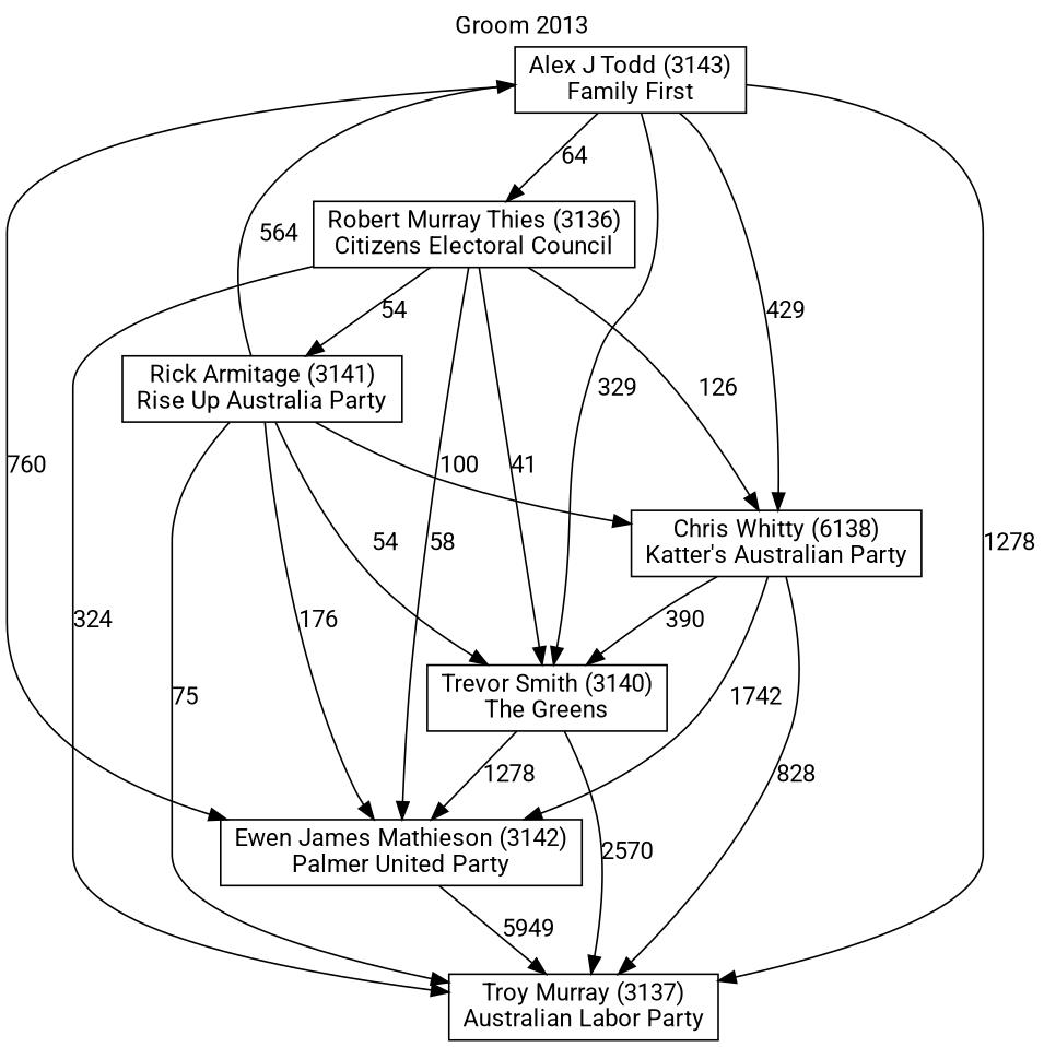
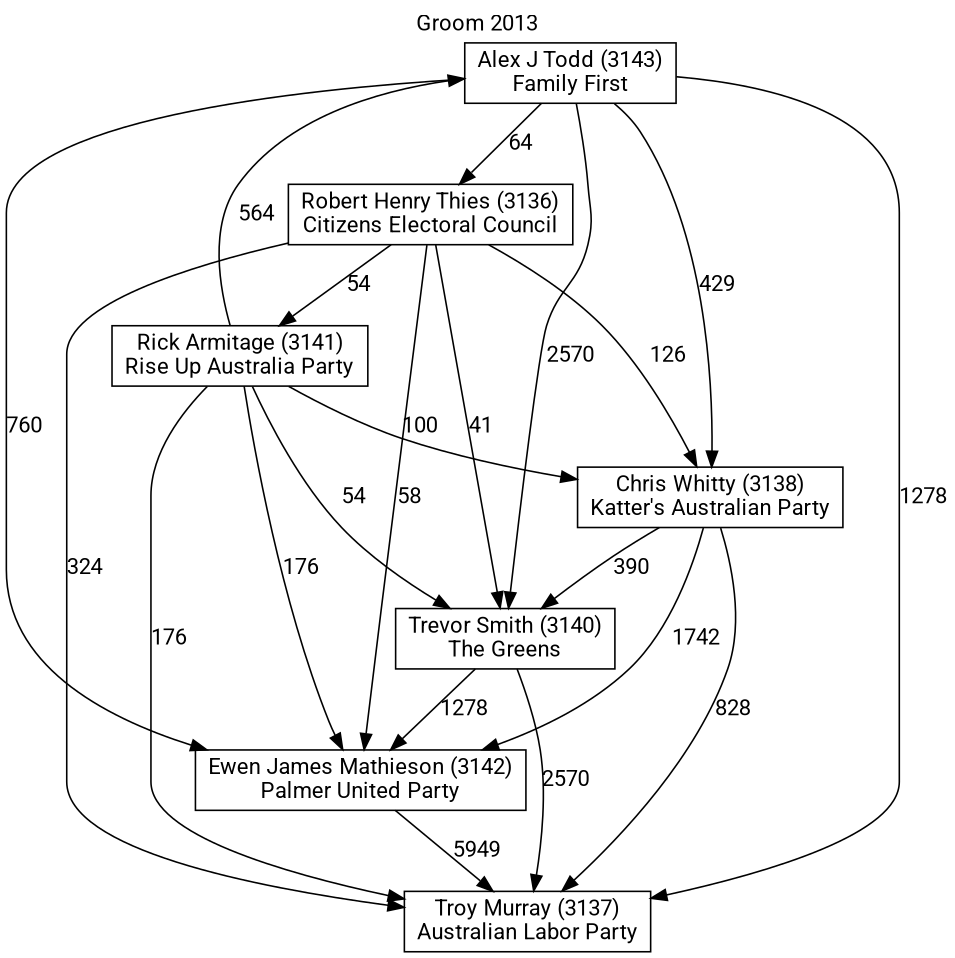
  digraph {
    fontname=Roboto
    label="Groom 2013"
    labelloc=t
    mclimit=10
    node [fontname=Roboto shape=box]
    edge [fontname=Roboto]
    n1 [label="Troy Murray (3137)\nAustralian Labor Party"]
    n2 [label="Ewen James Mathieson (3142)\nPalmer United Party"]
    n3 [label="Trevor Smith (3140)\nThe Greens"]
-   n4 [label="Chris Whitty (6138)\nKatter's Australian Party"]
+   n4 [label="Chris Whitty (3138)\nKatter's Australian Party"]
    n5 [label="Alex J Todd (3143)\nFamily First"]
-   n6 [label="Robert Murray Thies (3136)\nCitizens Electoral Council"]
+   n6 [label="Robert Henry Thies (3136)\nCitizens Electoral Council"]
    n7 [label="Rick Armitage (3141)\nRise Up Australia Party"]
    n2 -> n1 [label=5949]
    n3 -> n1 [label=2570]
    n3 -> n2 [label=1278]
    n4 -> n1 [label=828]
    n4 -> n2 [label=1742]
    n4 -> n3 [label=390]
    n5 -> n1 [label=1278]
    n5 -> n2 [label=760]
-   n5 -> n3 [label=329]
+   n5 -> n3 [label=2570]
    n5 -> n4 [label=429]
    n5 -> n6 [label=64]
    n6 -> n1 [label=324]
    n6 -> n2 [label=58]
    n6 -> n3 [label=41]
    n6 -> n4 [label=126]
    n6 -> n7 [label=54]
-   n7 -> n1 [label=75]
+   n7 -> n1 [label=176]
    n7 -> n2 [label=176]
    n7 -> n3 [label=54]
    n7 -> n4 [label=100]
    n7 -> n5 [label=564]
  }
